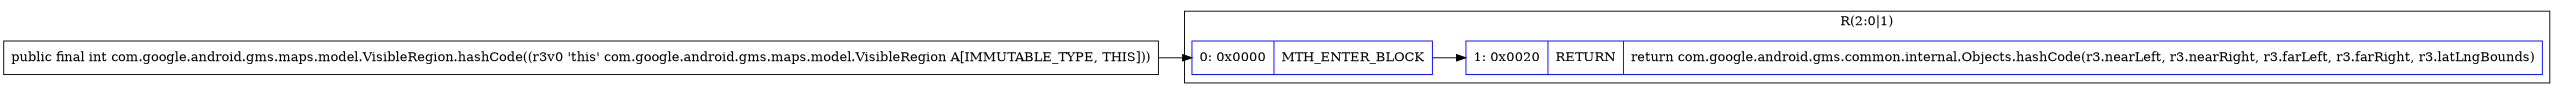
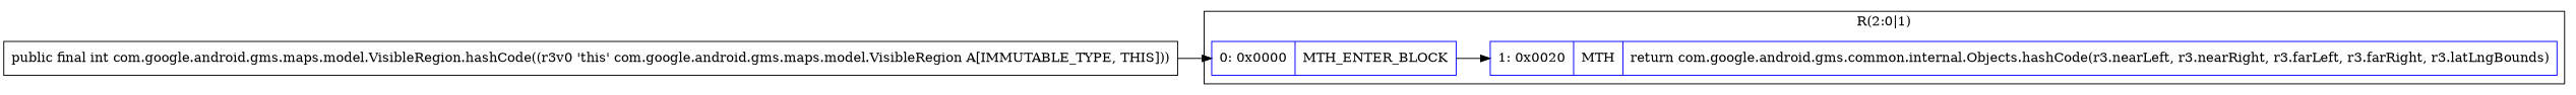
  digraph {
    rankdir=LR
    node [color=blue shape=record]
    n1 [label="{0\:\ 0x0000|MTH_ENTER_BLOCK\l}"]
-   n2 [label="{1\:\ 0x0020|RETURN\l|return com.google.android.gms.common.internal.Objects.hashCode(r3.nearLeft, r3.nearRight, r3.farLeft, r3.farRight, r3.latLngBounds)\l}"]
+   n2 [label="{1\:\ 0x0020|MTH\l|return com.google.android.gms.common.internal.Objects.hashCode(r3.nearLeft, r3.nearRight, r3.farLeft, r3.farRight, r3.latLngBounds)\l}"]
    n3 [label="{public final int com.google.android.gms.maps.model.VisibleRegion.hashCode((r3v0 'this' com.google.android.gms.maps.model.VisibleRegion A[IMMUTABLE_TYPE, THIS])) }" color=""]
    subgraph cluster_1 {
      label="R(2:0|1)"
      n1
      n2
    }
    n1 -> n2
    n3 -> n1
  }
